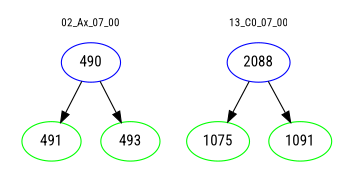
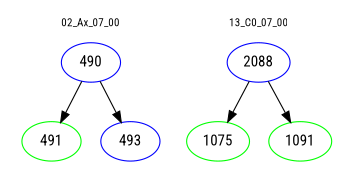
  digraph {
    fontname="Roboto Condensed"
    node [color=blue fontname="Roboto Condensed"]
    edge [color=black fontname="Roboto Condensed"]
    n1 [label=490]
    n2 [color=green label=491]
-   n3 [color=green label=493]
+   n3 [label=493]
    n4 [label=2088]
    n5 [color=green label=1075]
    n6 [color=green label=1091]
    subgraph cluster_1 {
      color=white
      fontsize=10
      label="02_Ax_07_00"
      n1
      n2
      n3
    }
    subgraph cluster_2 {
      color=white
      fontsize=10
      label="13_C0_07_00"
      n4
      n5
      n6
    }
    n1 -> n2
    n1 -> n3
    n4 -> n5
    n4 -> n6
  }
